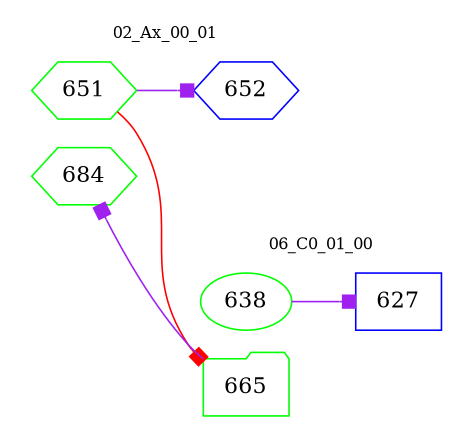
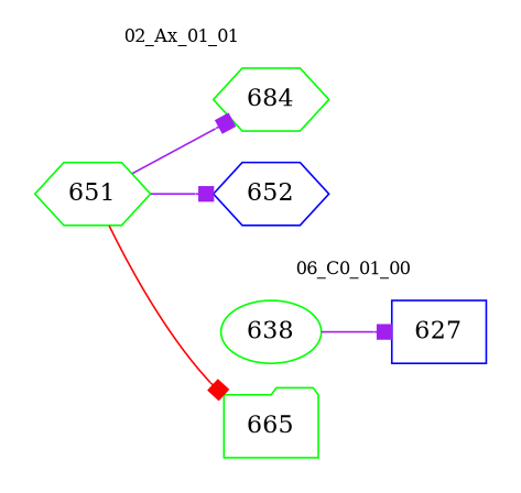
  digraph {
    fontname="DejaVu Serif"
    rankdir=LR
    node [color=green fontname="DejaVu Serif" shape=hexagon]
    edge [arrowhead=box color=purple fontname="DejaVu Serif"]
    n1 [label=651]
    n2 [color=blue label=652]
    n3 [label=684]
    n4 [label=638 shape=ellipse]
    n5 [color=blue label=627 shape=box]
    n6 [label=665 shape=folder]
    subgraph cluster_1 {
      color=white
      fontsize=10
-     label="02_Ax_00_01"
+     label="02_Ax_01_01"
      n1
      n2
      n3
    }
    subgraph cluster_2 {
      color=white
      fontsize=10
      label="06_C0_01_00"
      n4
      n5
      n6
    }
    n1 -> n2
-   n6 -> n3
+   n1 -> n3
    n1 -> n6 [color=red]
    n4 -> n5
  }
